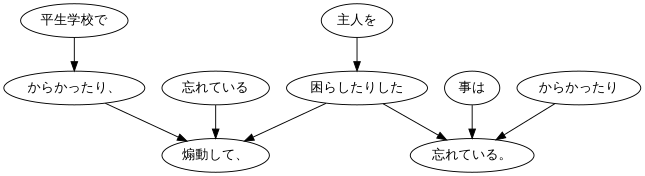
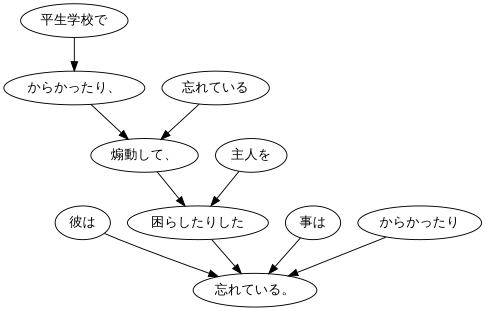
  digraph {
    fontname=Inter
    node [fontname=Inter]
    edge [fontname=Inter]
+   n1 [label="彼は"]
    n2 [label="忘れている。"]
    n3 [label="平生学校で"]
    n4 [label="からかったり、"]
    n5 [label="煽動して、"]
    n6 [label="困らしたりした"]
    n7 [label="忘れている"]
    n8 [label="主人を"]
    n9 [label="事は"]
    n10 [label="からかったり"]
+   n1 -> n2
    n3 -> n4
    n4 -> n5
-   n6 -> n5
+   n5 -> n6
    n6 -> n2
    n7 -> n5
    n8 -> n6
    n9 -> n2
    n10 -> n2
  }
